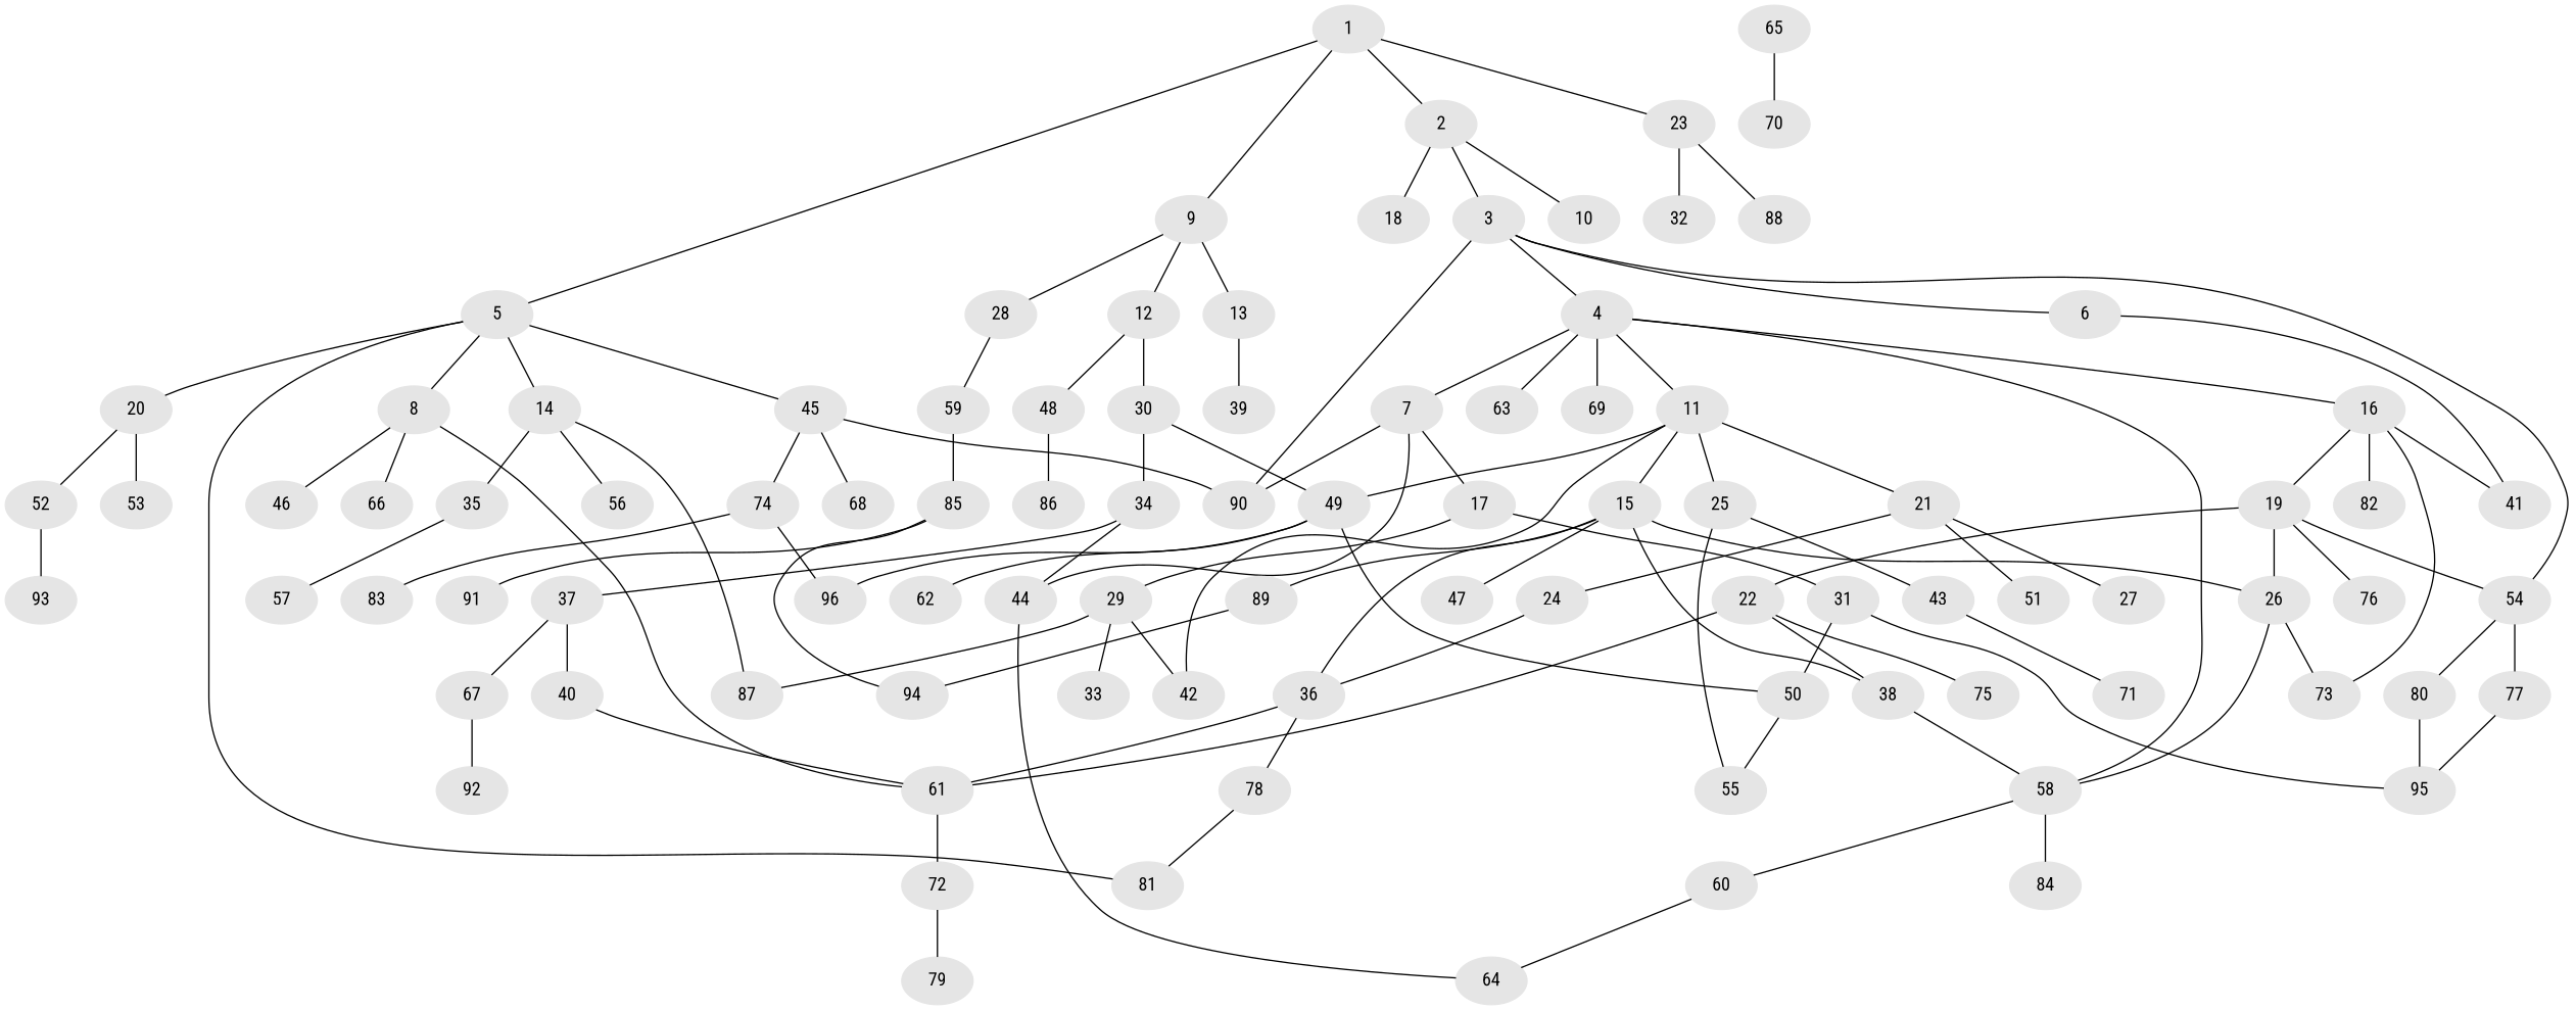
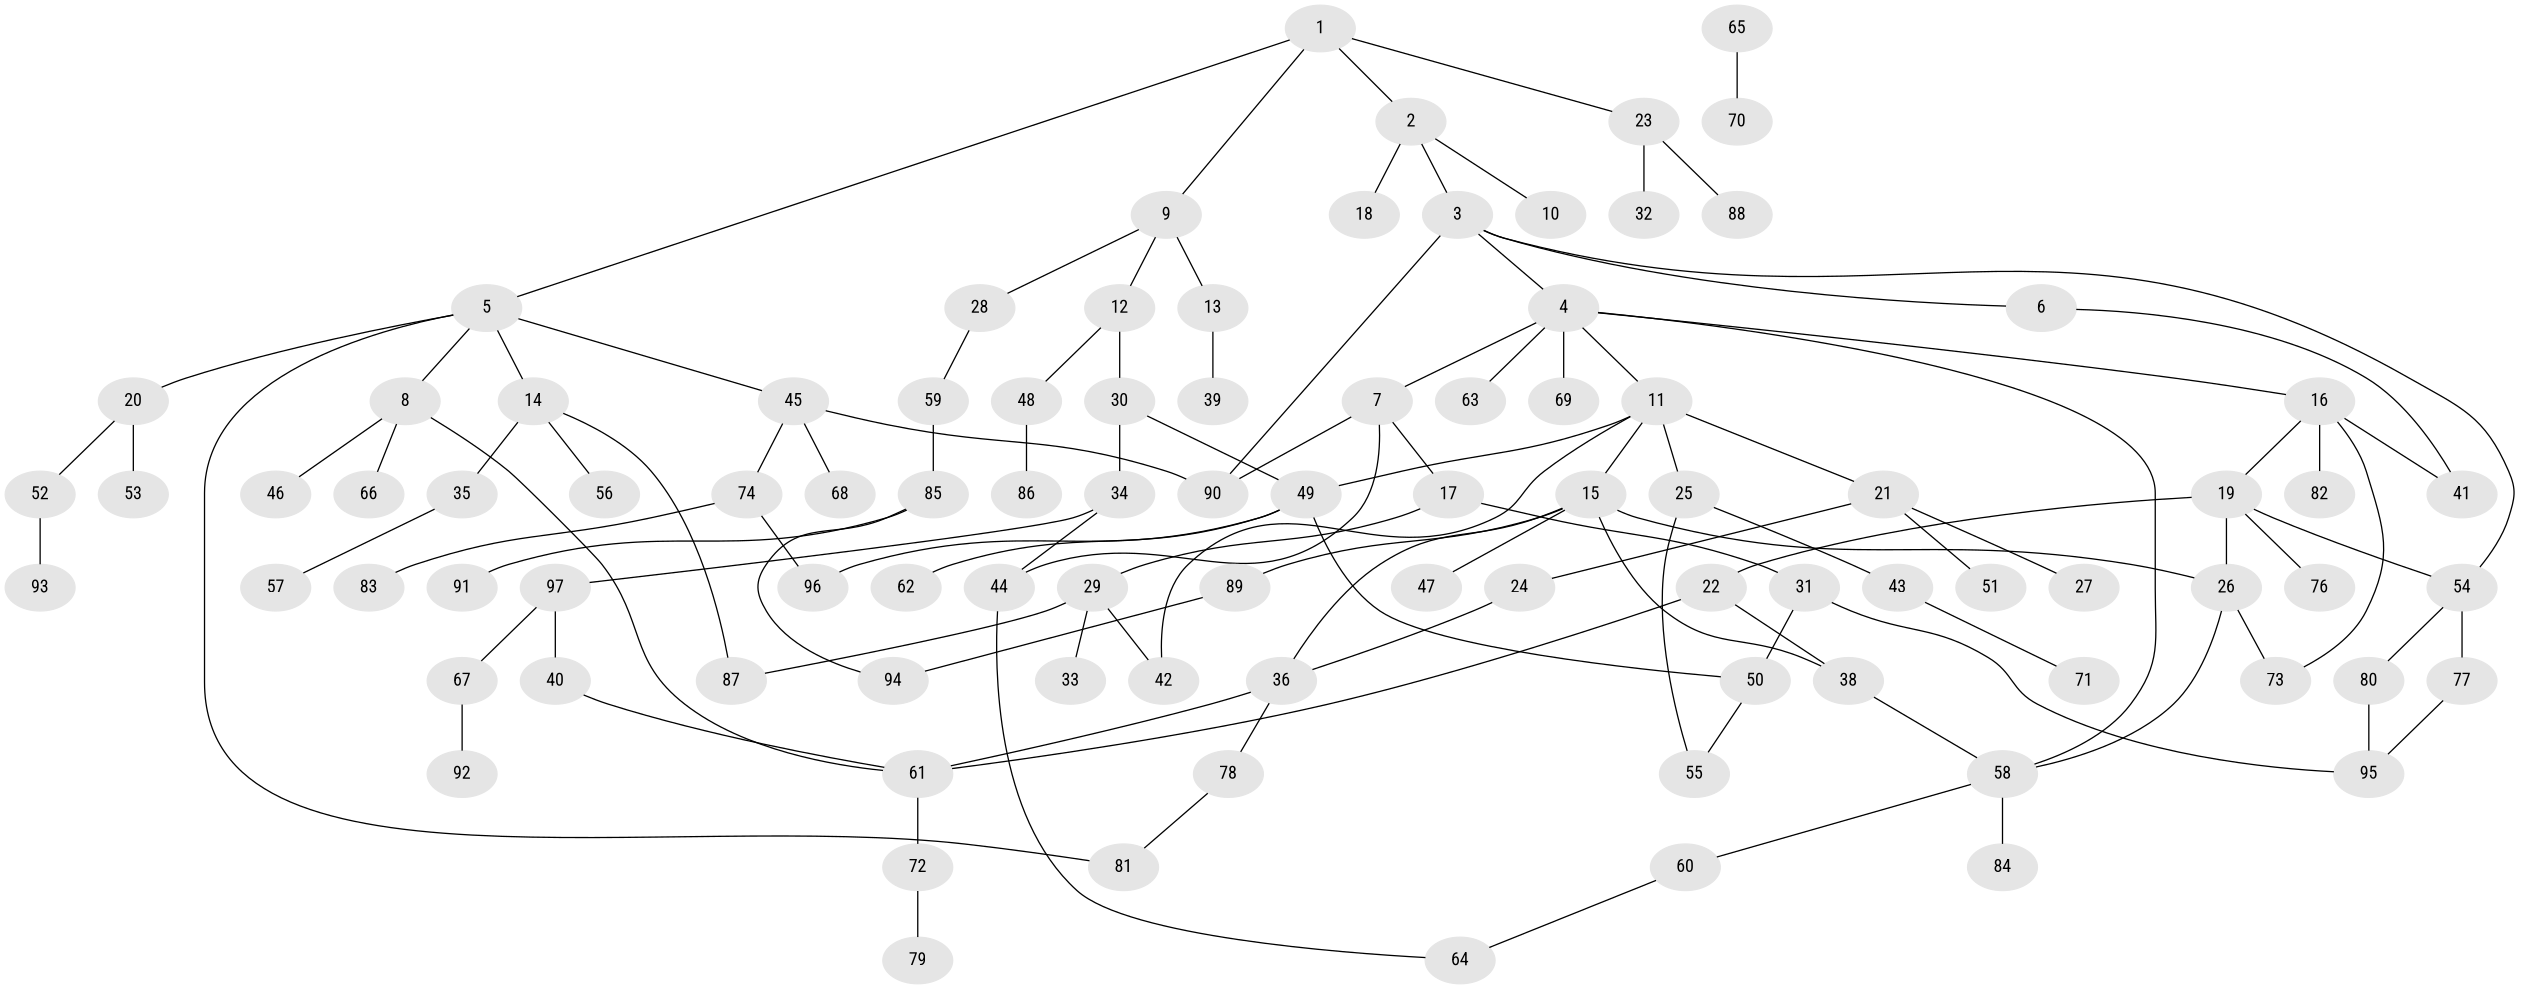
  graph {
    fontname="Roboto Condensed"
    node [color=gray90 fontname="Roboto Condensed" style=filled]
    edge [fontname="Roboto Condensed"]
    1
    2
    5
    9
    23
    3
    10
    18
    8
    14
    20
    45
    81
    12
    13
    28
    32
    88
    4
    6
    54
    90
    7
    11
    16
    58
    63
    69
    41
    80
    77
    17
    44
    15
    21
    25
    42
    49
    19
    73
    82
    60
    84
    46
    61
    66
    35
    56
    87
    52
    53
    68
    74
    95
    29
    31
    64
    72
    30
    48
    39
    59
    26
    36
    38
    47
    89
    24
    27
    51
    43
    55
    50
    62
    96
    34
    86
    57
    78
    94
    22
    76
    33
-   75
    93
    71
    85
-   37
+   37 [label=97]
    40
    67
    92
    83
    65
    70
    91
    79
    1 -- 2
    1 -- 5
    1 -- 9
    1 -- 23
    2 -- 3
    2 -- 10
    2 -- 18
    5 -- 8
    5 -- 14
    5 -- 20
    5 -- 45
    5 -- 81
    9 -- 12
    9 -- 13
    9 -- 28
    23 -- 32
    23 -- 88
    3 -- 4
    3 -- 6
    3 -- 54
    3 -- 90
    8 -- 46
    8 -- 61
    8 -- 66
    14 -- 35
    14 -- 56
    14 -- 87
    20 -- 52
    20 -- 53
    45 -- 90
    45 -- 68
    45 -- 74
    12 -- 30
    12 -- 48
    13 -- 39
    28 -- 59
    4 -- 7
    4 -- 11
    4 -- 16
    4 -- 58
    4 -- 63
    4 -- 69
    6 -- 41
    54 -- 80
    54 -- 77
    7 -- 90
    7 -- 17
    7 -- 44
    11 -- 15
    11 -- 21
    11 -- 25
    11 -- 42
    11 -- 49
    16 -- 41
    16 -- 19
    16 -- 73
    16 -- 82
    58 -- 60
    58 -- 84
    80 -- 95
    77 -- 95
    17 -- 29
    17 -- 31
    44 -- 64
    15 -- 26
    15 -- 36
    15 -- 38
    15 -- 47
    15 -- 89
    21 -- 24
    21 -- 27
    21 -- 51
    25 -- 43
    25 -- 55
    49 -- 50
    49 -- 62
    49 -- 96
    19 -- 54
    19 -- 26
    19 -- 22
    19 -- 76
    60 -- 64
    61 -- 72
    35 -- 57
    52 -- 93
    74 -- 96
    74 -- 83
    29 -- 42
    29 -- 87
    29 -- 33
    31 -- 95
    31 -- 50
    72 -- 79
    30 -- 49
    30 -- 34
    48 -- 86
    59 -- 85
    26 -- 58
    26 -- 73
    36 -- 61
    36 -- 78
    38 -- 58
    89 -- 94
    24 -- 36
    43 -- 71
    50 -- 55
    34 -- 44
    34 -- 37
    78 -- 81
    22 -- 61
    22 -- 38
-   22 -- 75
    85 -- 94
    85 -- 91
    37 -- 40
    37 -- 67
    40 -- 61
    67 -- 92
    65 -- 70
  }
